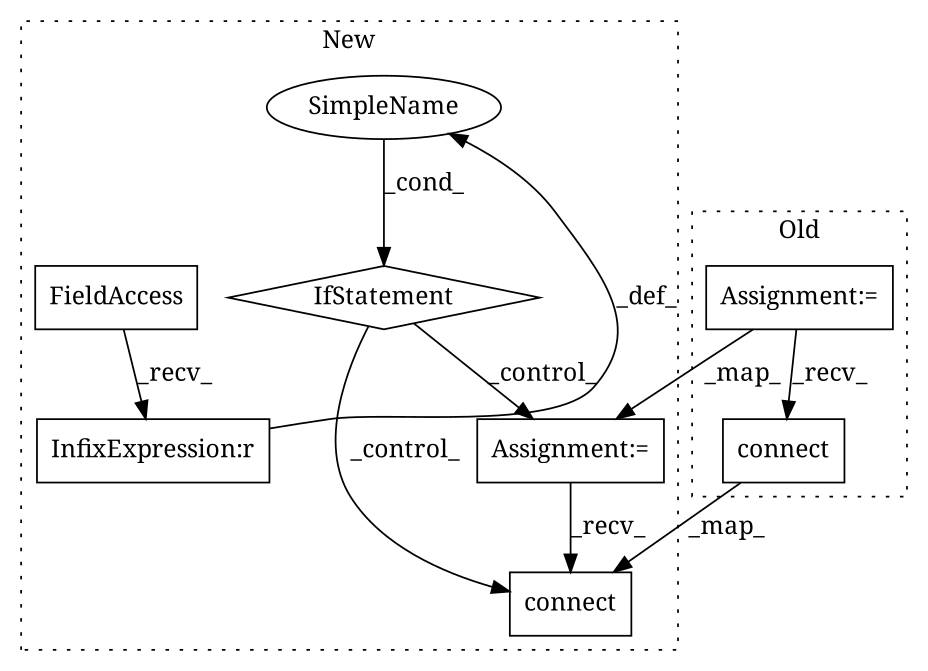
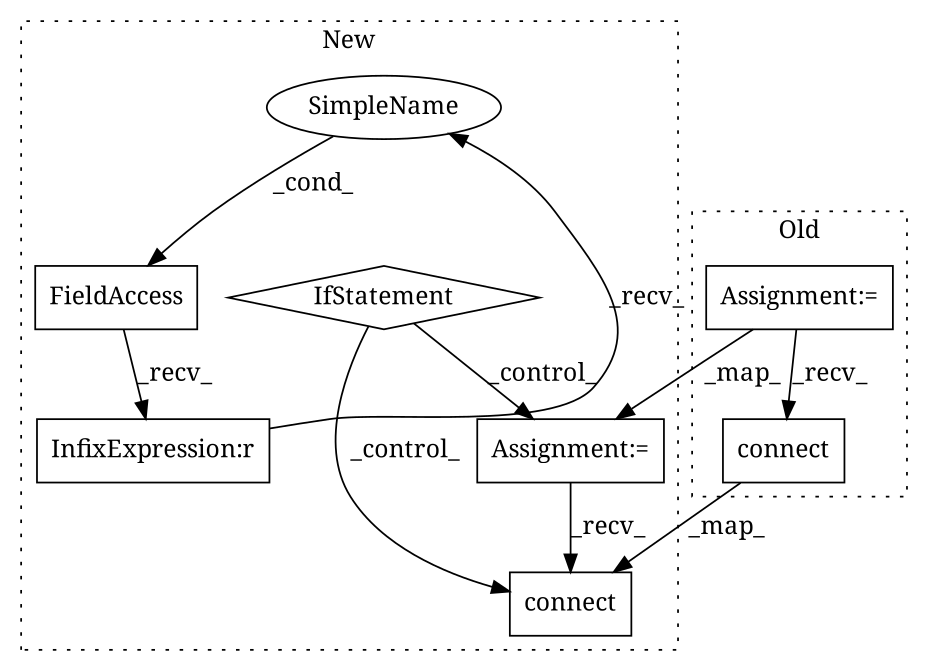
  digraph {
    fontname="Noto Serif"
    node [a=32 fontname="Noto Serif" l="8,1" shape=box]
    edge [fontname="Noto Serif"]
    n1 [label=connect s="7480,7558"]
    n2 [a=7 l=1 label="Assignment:=" s=7266]
    n3 [label=connect s="7937,8015"]
    n4 [a=25 l="4,2" label=IfStatement s="7655,7688" shape=diamond]
    n5 [a=42 label=SimpleName shape=ellipse l=""]
    n6 [a=27 l=4 label="InfixExpression:r" s=7671]
    n7 [a=22 l=13 label=FieldAccess s=7675]
    n8 [a=7 l=1 label="Assignment:=" s=7717]
    subgraph cluster_1 {
      label=Old
      style=dotted
      n1
      n2
    }
    subgraph cluster_2 {
      label=New
      style=dotted
      n3
      n4
      n5
      n6
      n7
      n8
    }
    n1 -> n3 [label=_map_]
    n2 -> n1 [label=_recv_]
    n2 -> n8 [label=_map_]
    n4 -> n3 [label=_control_]
    n4 -> n8 [label=_control_]
-   n5 -> n4 [label=_cond_]
-   n6 -> n5 [label=_def_]
+   n5 -> n7 [label=_cond_]
+   n6 -> n5 [label=_recv_]
    n7 -> n6 [label=_recv_]
    n8 -> n3 [label=_recv_]
  }
